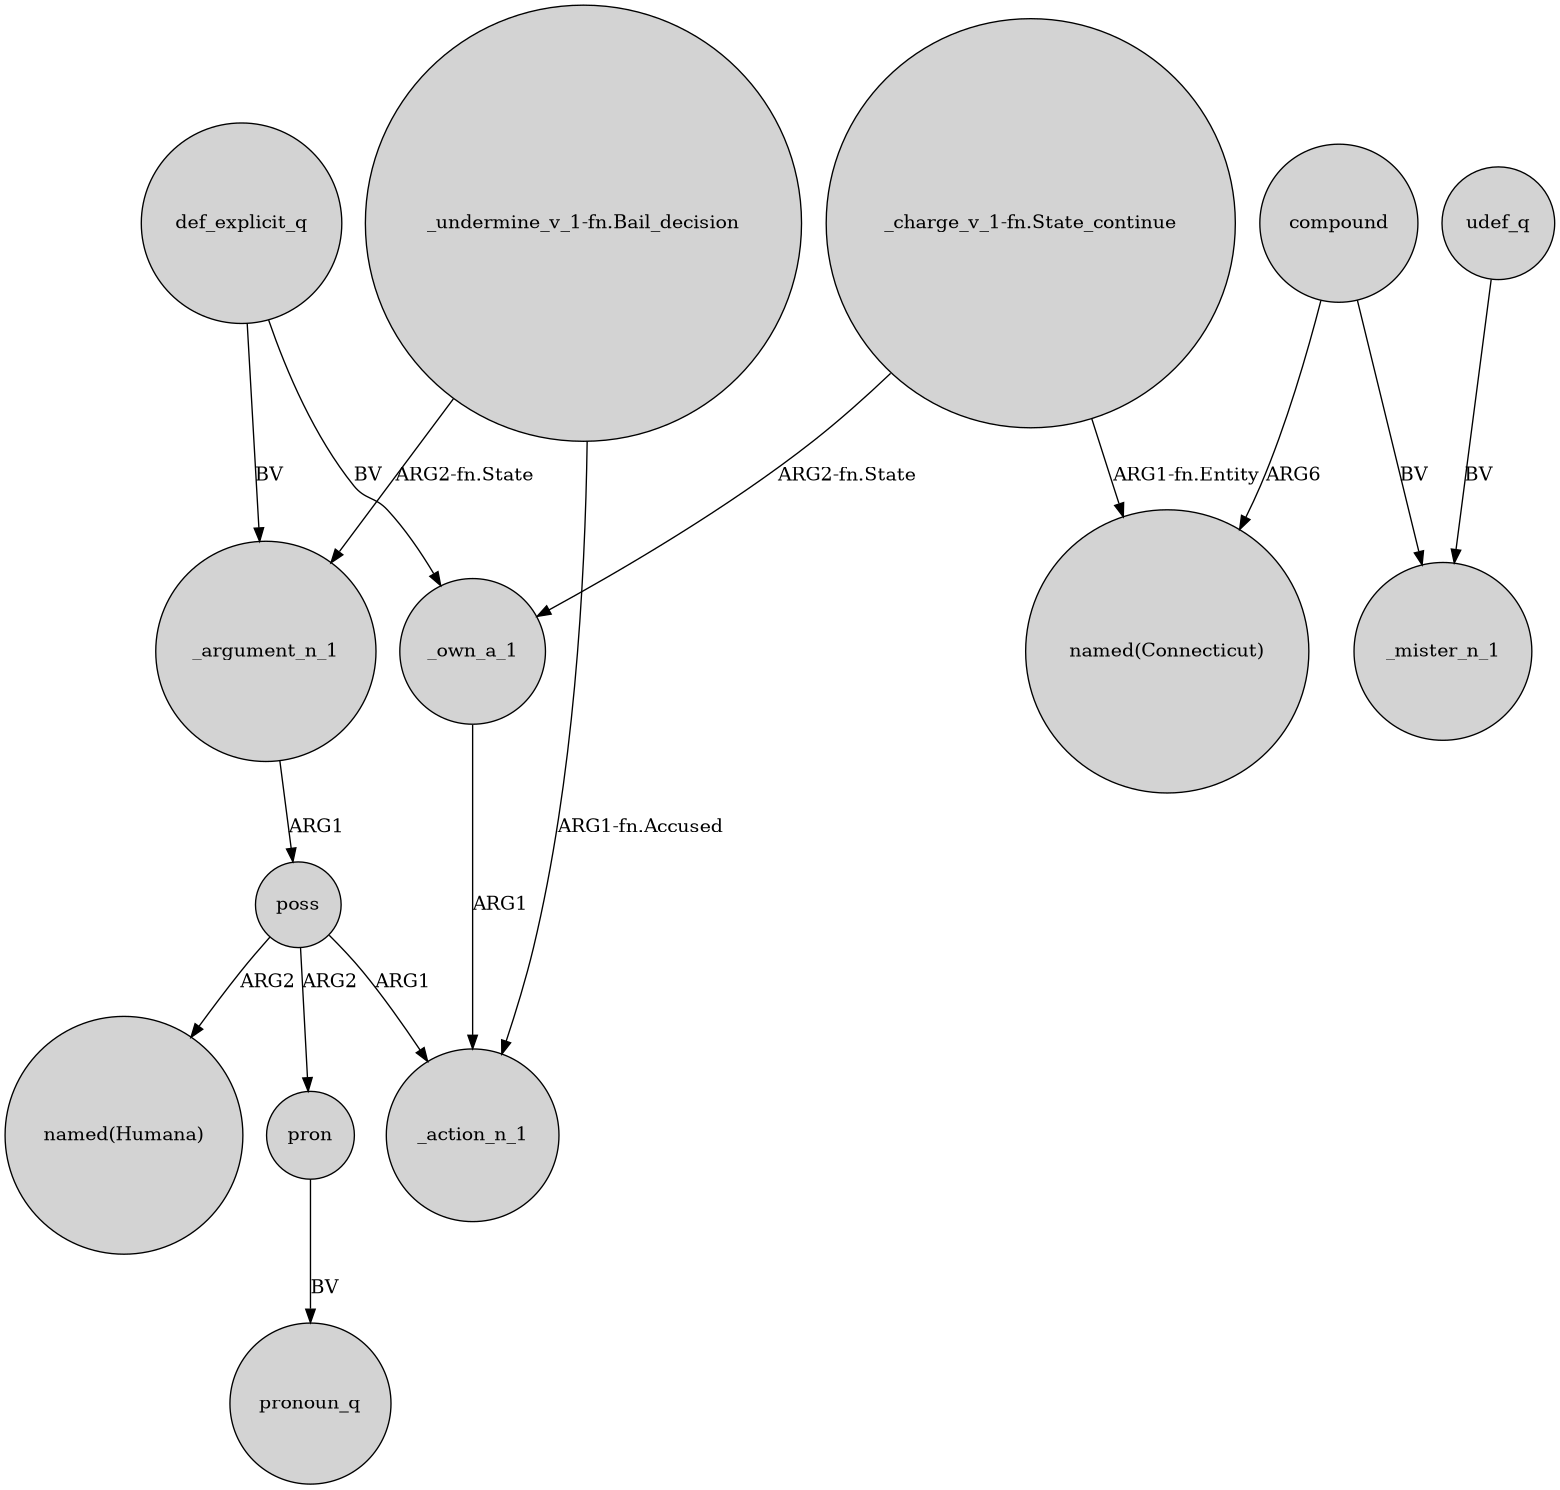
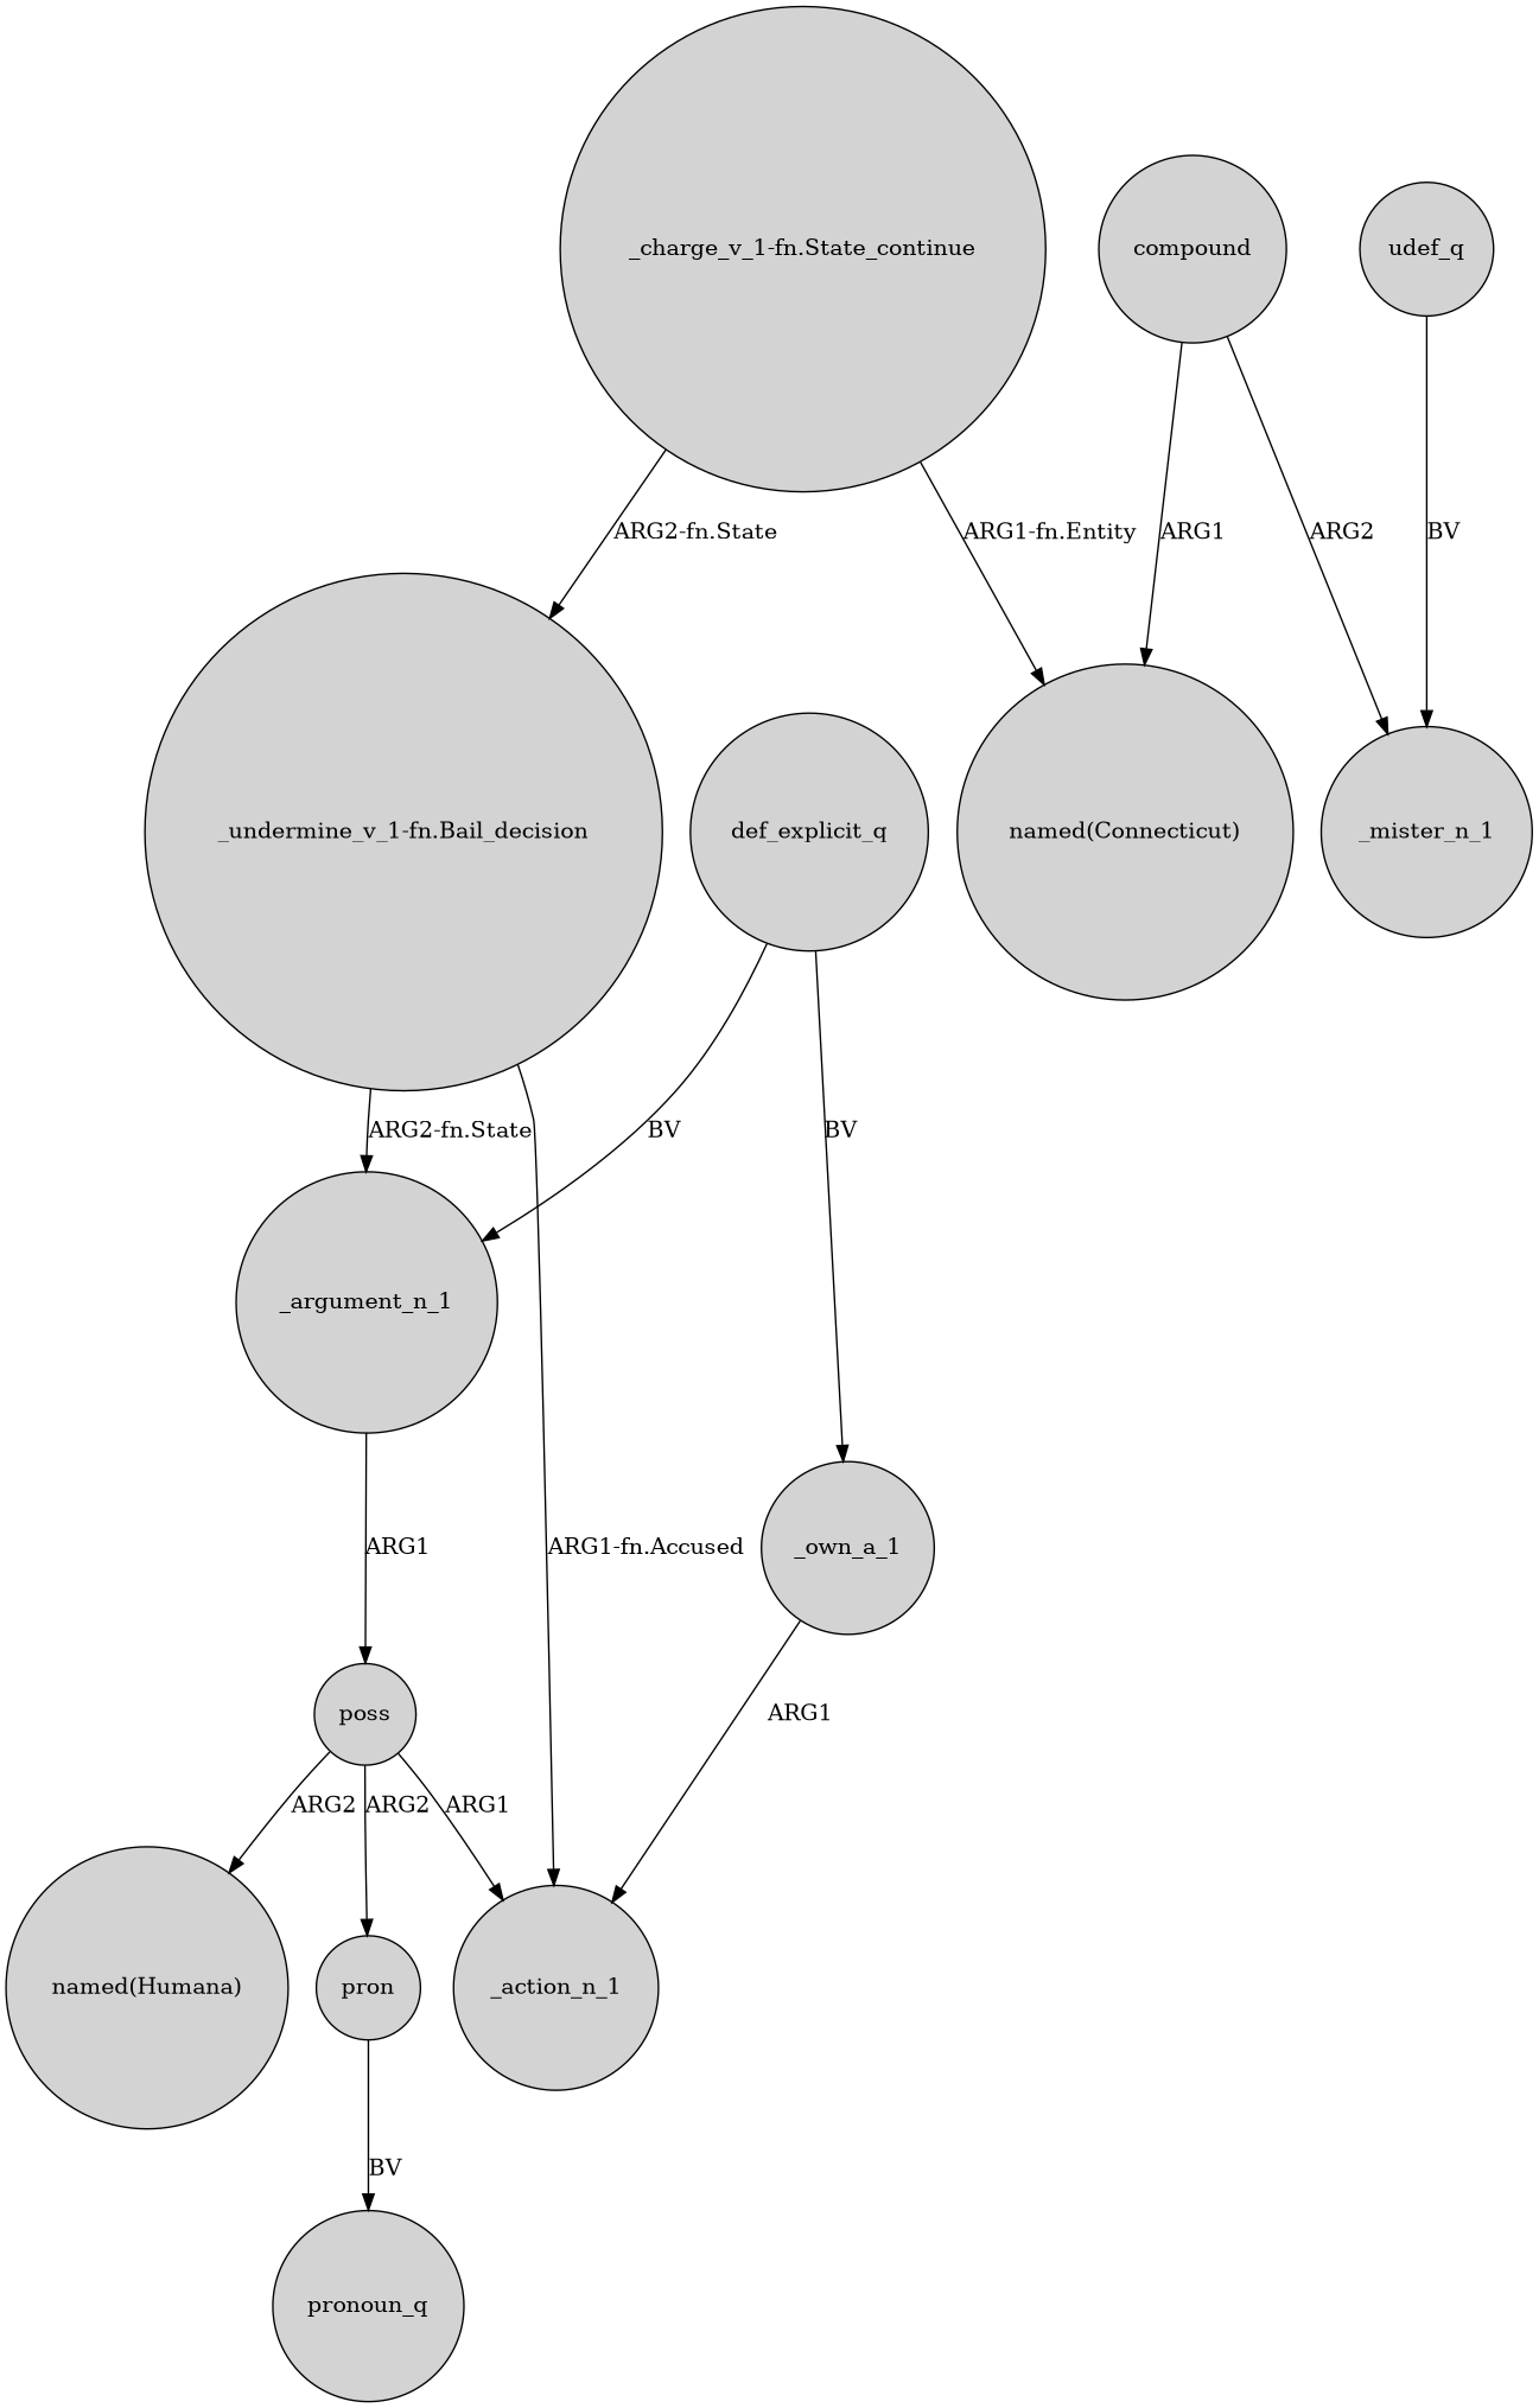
  digraph {
    node [shape=circle style=filled]
    poss
    _action_n_1
    "named(Humana)"
    pron
    _argument_n_1
    pronoun_q
    "_undermine_v_1-fn.Bail_decision"
    _own_a_1
    def_explicit_q
    udef_q
    _mister_n_1
    compound
    "named(Connecticut)"
    "_charge_v_1-fn.State_continue"
    poss -> _action_n_1 [label=ARG1]
    poss -> "named(Humana)" [label=ARG2]
    poss -> pron [label=ARG2]
    pron -> pronoun_q [label=BV]
    _argument_n_1 -> poss [label=ARG1]
    "_undermine_v_1-fn.Bail_decision" -> _action_n_1 [label="ARG1-fn.Accused"]
    "_undermine_v_1-fn.Bail_decision" -> _argument_n_1 [label="ARG2-fn.State"]
    _own_a_1 -> _action_n_1 [label=ARG1]
    def_explicit_q -> _argument_n_1 [label=BV]
    def_explicit_q -> _own_a_1 [label=BV]
    udef_q -> _mister_n_1 [label=BV]
-   compound -> _mister_n_1 [label=BV]
-   compound -> "named(Connecticut)" [label=ARG6]
-   "_charge_v_1-fn.State_continue" -> _own_a_1 [label="ARG2-fn.State"]
+   compound -> _mister_n_1 [label=ARG2]
+   compound -> "named(Connecticut)" [label=ARG1]
+   "_charge_v_1-fn.State_continue" -> "_undermine_v_1-fn.Bail_decision" [label="ARG2-fn.State"]
    "_charge_v_1-fn.State_continue" -> "named(Connecticut)" [label="ARG1-fn.Entity"]
  }
